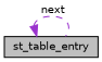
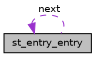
  digraph {
    rankdir=LR
-   n1 [color=black fillcolor=grey75 fontcolor=black fontname=Helvetica fontsize=10 height=0.2 label=st_table_entry shape=record style=filled width=0.4]
+   n1 [color=black fillcolor=grey75 fontcolor=black fontname=Helvetica fontsize=10 height=0.2 label=st_entry_entry shape=record style=filled width=0.4]
    n1 -> n1 [color=darkorchid3 dir=back fontname=Helvetica fontsize=10 label=" next" labelfontname=Helvetica labelfontsize=10 style=dashed]
  }
